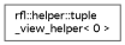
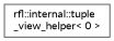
  digraph {
    rankdir=LR
    fontname=Lato
-   n1 [color=grey40 fillcolor=white fontname=Lato fontsize=10 height=0.2 label="rfl::helper::tuple\l_view_helper\< 0 \>" shape=box style=filled width=0.4]
+   n1 [color=grey40 fillcolor=white fontname=Lato fontsize=10 height=0.2 label="rfl::internal::tuple\l_view_helper\< 0 \>" shape=box style=filled width=0.4]
  }
